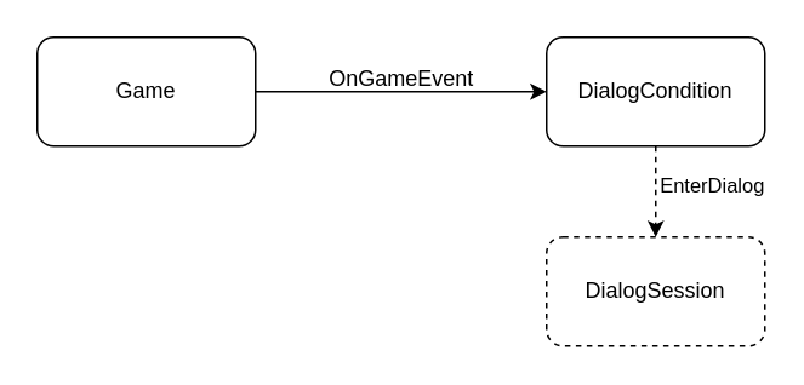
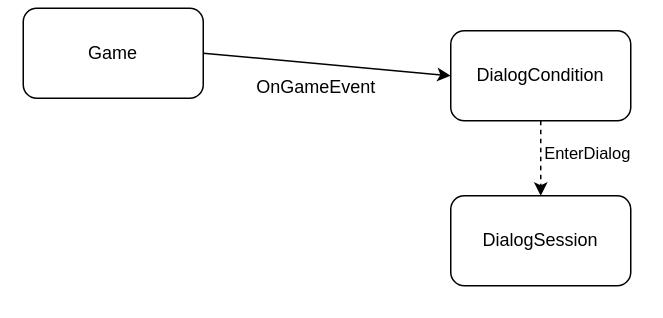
  <mxCell id="0" />
  <mxCell id="1" parent="0" />
- <mxCell id="2" value="Game" style="rounded=1;whiteSpace=wrap;html=1;" parent="1" vertex="1"><mxGeometry x="20" y="20" width="120" height="60" as="geometry" /></mxCell>
+ <mxCell id="2" value="Game" style="rounded=1;whiteSpace=wrap;html=1;" parent="1" vertex="1"><mxGeometry x="15" y="5" width="120" height="60" as="geometry" /></mxCell>
  <mxCell id="3" style="edgeStyle=orthogonalEdgeStyle;rounded=0;orthogonalLoop=1;jettySize=auto;html=1;entryX=0.5;entryY=0;entryDx=0;entryDy=0;dashed=1;" parent="1" source="5" target="8" edge="1"><mxGeometry relative="1" as="geometry" /></mxCell>
  <mxCell id="4" value="EnterDialog" style="edgeLabel;html=1;align=center;verticalAlign=middle;resizable=0;points=[];" parent="3" vertex="1" connectable="0"><mxGeometry x="-0.164" y="3" relative="1" as="geometry"><mxPoint x="27" as="offset" /></mxGeometry></mxCell>
  <mxCell id="5" value="DialogCondition" style="rounded=1;whiteSpace=wrap;html=1;" parent="1" vertex="1"><mxGeometry x="300" y="20" width="120" height="60" as="geometry" /></mxCell>
  <mxCell id="6" value="" style="endArrow=classic;html=1;rounded=0;entryX=0;entryY=0.5;entryDx=0;entryDy=0;exitX=1;exitY=0.5;exitDx=0;exitDy=0;" parent="1" source="2" target="5" edge="1"><mxGeometry width="50" height="50" relative="1" as="geometry"><mxPoint x="310" y="300" as="sourcePoint" /><mxPoint x="360" y="250" as="targetPoint" /></mxGeometry></mxCell>
- <mxCell id="7" value="OnGameEvent" style="text;html=1;align=center;verticalAlign=middle;resizable=0;points=[];autosize=1;strokeColor=none;fillColor=none;" parent="1" vertex="1"><mxGeometry x="170" y="28" width="100" height="30" as="geometry" /></mxCell>
- <mxCell id="8" value="DialogSession" style="rounded=1;whiteSpace=wrap;html=1;dashed=1;" parent="1" vertex="1"><mxGeometry x="300" y="130" width="120" height="60" as="geometry" /></mxCell>
+ <mxCell id="7" value="OnGameEvent" style="text;html=1;align=center;verticalAlign=middle;resizable=0;points=[];autosize=1;strokeColor=none;fillColor=none;" parent="1" vertex="1"><mxGeometry x="160" y="43" width="100" height="30" as="geometry" /></mxCell>
+ <mxCell id="8" value="DialogSession" style="rounded=1;whiteSpace=wrap;html=1;" parent="1" vertex="1"><mxGeometry x="300" y="130" width="120" height="60" as="geometry" /></mxCell>
